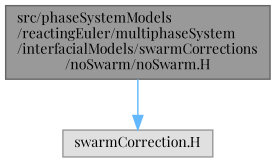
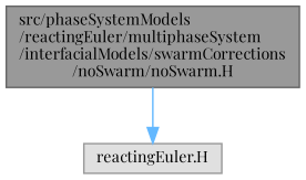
  digraph {
    fontname="Playfair Display"
    node [fontname="Playfair Display" fontsize=10 shape=box style=filled]
    n1 [color=gray40 fillcolor=grey60 fontcolor=black height=0.2 label="src/phaseSystemModels\l/reactingEuler/multiphaseSystem\l/interfacialModels/swarmCorrections\l/noSwarm/noSwarm.H" width=0.4]
-   n2 [color=grey60 fillcolor="#E0E0E0" height=0.2 label="swarmCorrection.H" width=0.4]
+   n2 [color=grey60 fillcolor="#E0E0E0" height=0.2 label="reactingEuler.H" width=0.4]
    n1 -> n2 [color=steelblue1 fontname="Playfair Display" fontsize=10 labelfontname=Helvetica labelfontsize=10 style=solid]
  }
